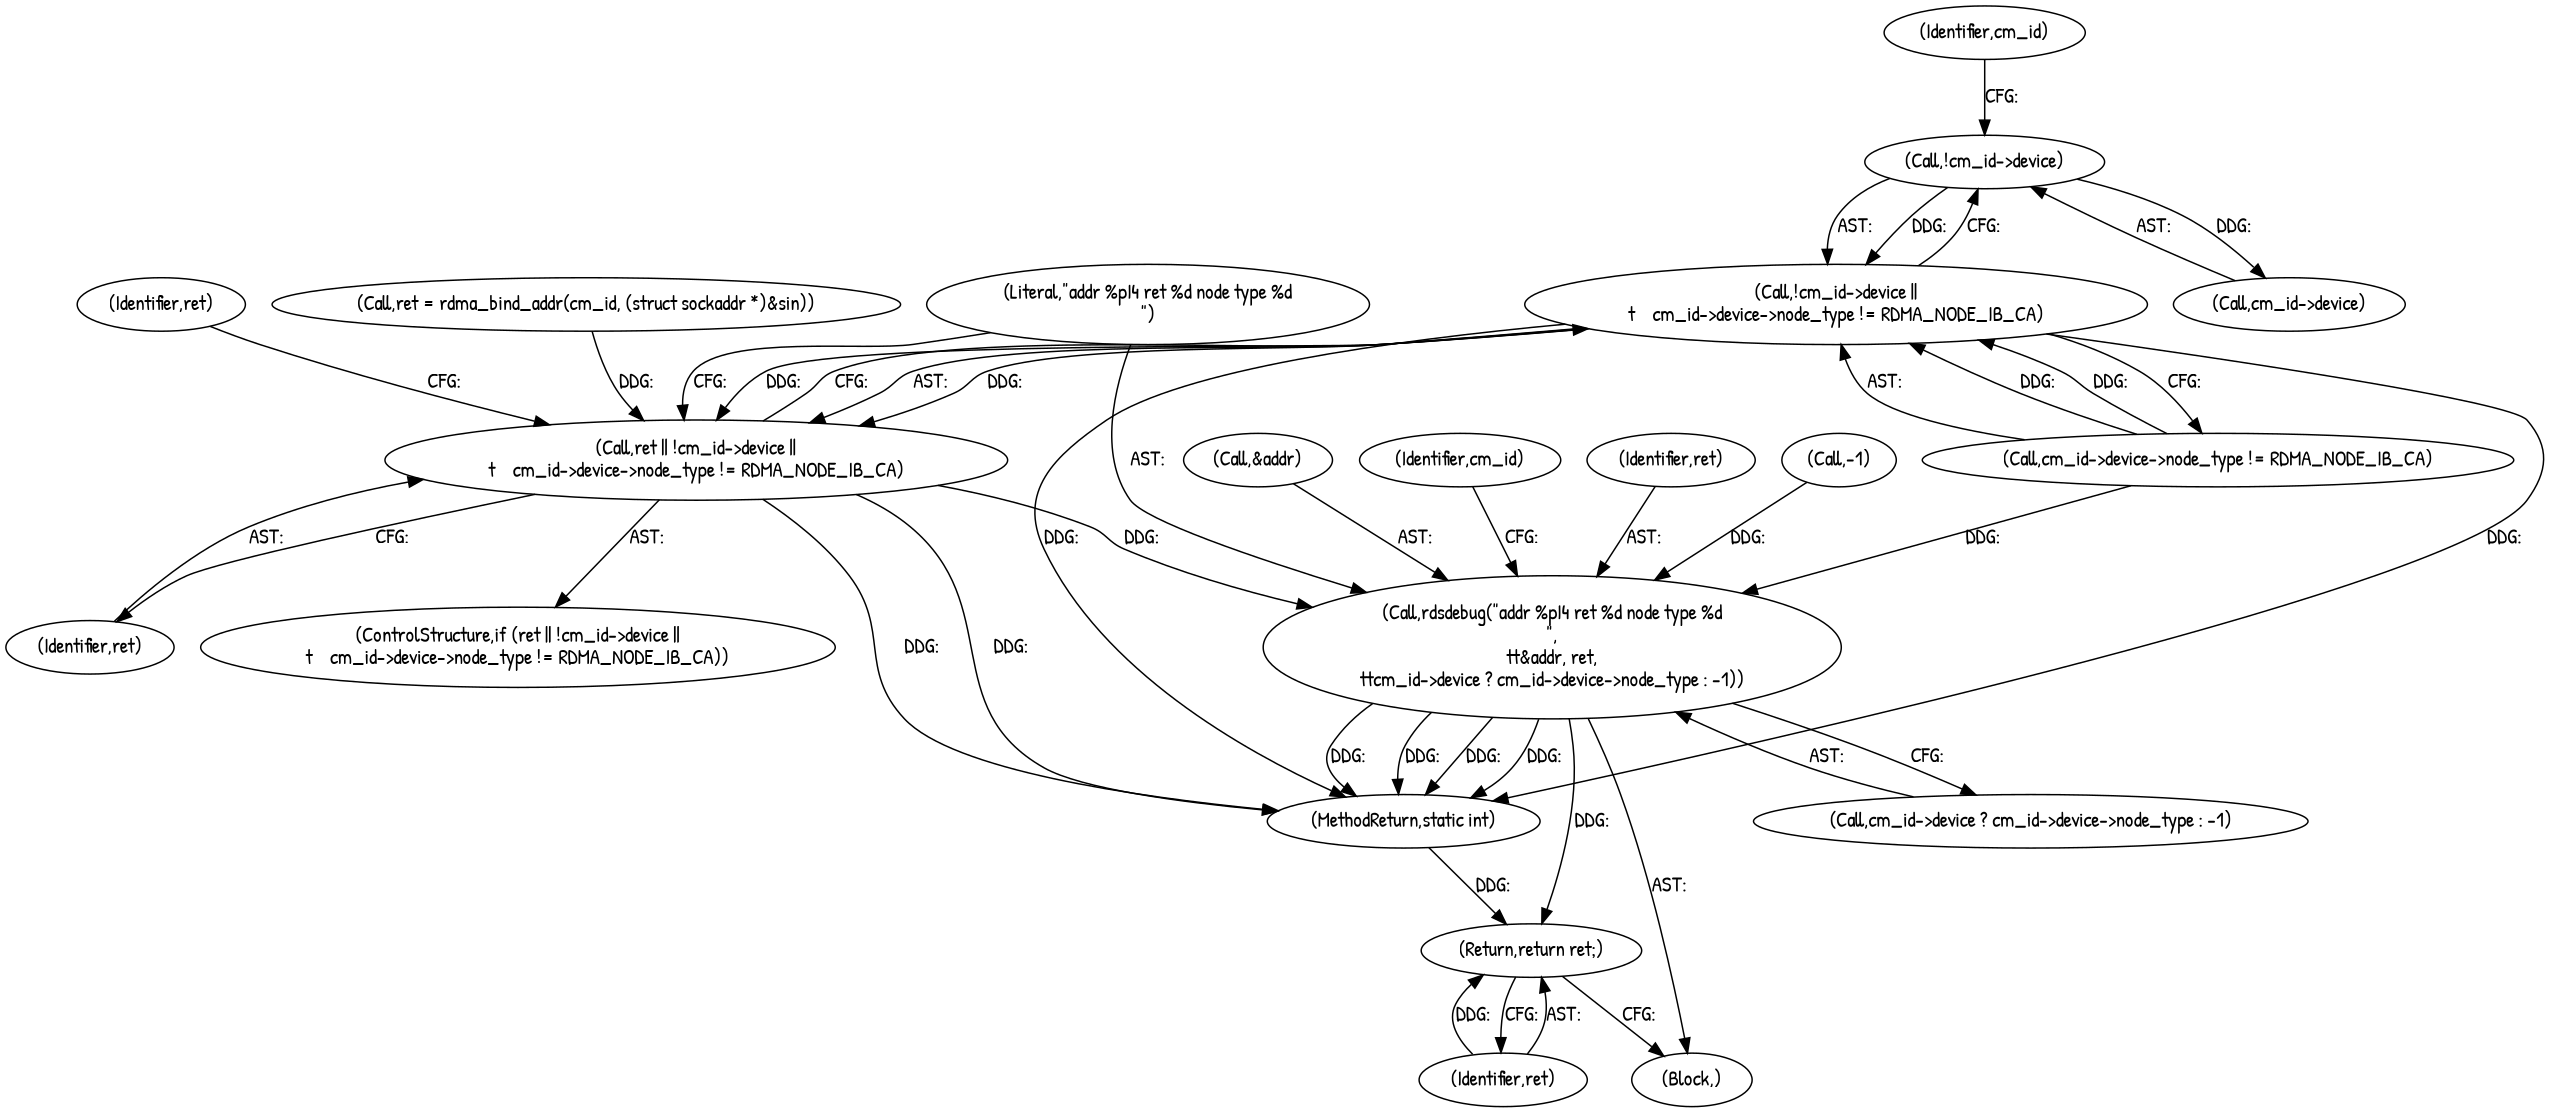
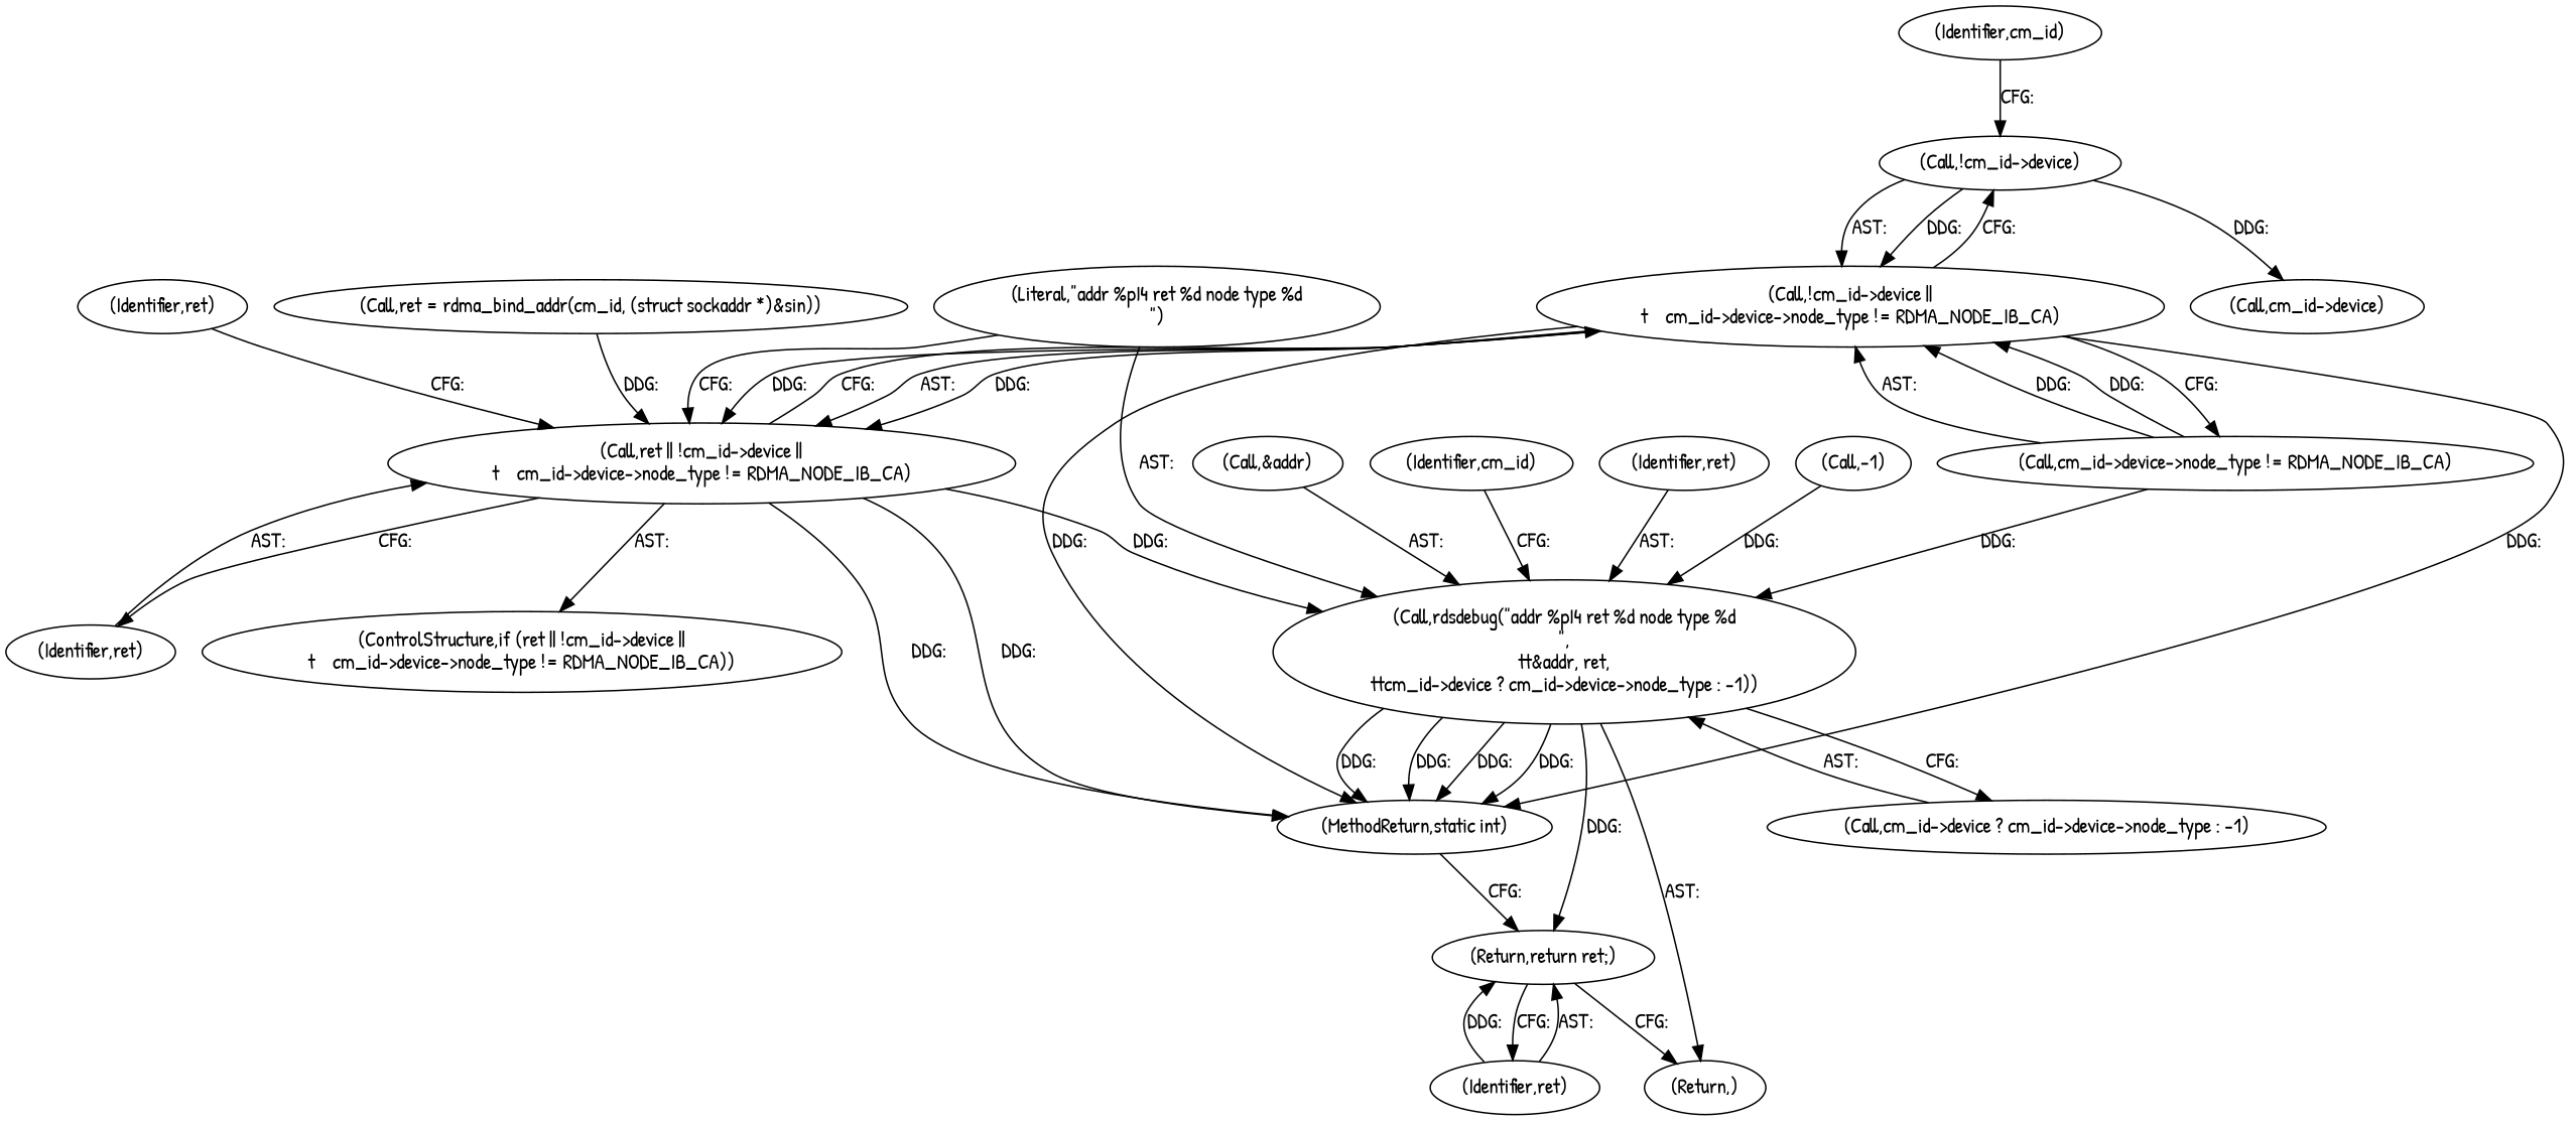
  digraph {
    fontname="Patrick Hand"
    node [fontname="Patrick Hand"]
    edge [fontname="Patrick Hand"]
    n1 [label="(Call,!cm_id->device)"]
    n2 [label="(Call,!cm_id->device ||\n\t    cm_id->device->node_type != RDMA_NODE_IB_CA)"]
    n3 [label="(Call,cm_id->device)"]
    n4 [label="(Call,ret || !cm_id->device ||\n\t    cm_id->device->node_type != RDMA_NODE_IB_CA)"]
    n5 [label="(Call,cm_id->device->node_type != RDMA_NODE_IB_CA)"]
    n6 [label="(MethodReturn,static int)"]
    n7 [label="(Call,rdsdebug(\"addr %pI4 ret %d node type %d\n\",\n\t\t&addr, ret,\n\t\tcm_id->device ? cm_id->device->node_type : -1))"]
    n8 [label="(Identifier,ret)"]
    n9 [label="(ControlStructure,if (ret || !cm_id->device ||\n\t    cm_id->device->node_type != RDMA_NODE_IB_CA))"]
    n10 [label="(Return,return ret;)"]
-   n11 [label="(Block,)"]
+   n11 [label="(Return,)"]
    n12 [label="(Call,cm_id->device ? cm_id->device->node_type : -1)"]
    n13 [label="(Identifier,ret)"]
    n14 [label="(Call,ret = rdma_bind_addr(cm_id, (struct sockaddr *)&sin))"]
    n15 [label="(Literal,\"addr %pI4 ret %d node type %d\n\")"]
    n16 [label="(Identifier,ret)"]
    n17 [label="(Call,&addr)"]
    n18 [label="(Identifier,cm_id)"]
    n19 [label="(Identifier,ret)"]
    n20 [label="(Identifier,cm_id)"]
    n21 [label="(Call,-1)"]
    n1 -> n2 [label="AST: "]
    n1 -> n2 [label="DDG: "]
    n1 -> n3 [label="DDG: "]
    n2 -> n1 [label="CFG: "]
    n2 -> n4 [label="AST: "]
    n2 -> n4 [label="DDG: "]
    n2 -> n4 [label="DDG: "]
    n2 -> n5 [label="CFG: "]
    n2 -> n6 [label="DDG: "]
    n2 -> n6 [label="DDG: "]
-   n3 -> n1 [label="AST: "]
    n4 -> n2 [label="CFG: "]
    n4 -> n6 [label="DDG: "]
    n4 -> n6 [label="DDG: "]
    n4 -> n7 [label="DDG: "]
    n4 -> n8 [label="CFG: "]
    n4 -> n9 [label="AST: "]
    n5 -> n2 [label="AST: "]
    n5 -> n2 [label="DDG: "]
    n5 -> n2 [label="DDG: "]
    n5 -> n7 [label="DDG: "]
-   n6 -> n10 [label="DDG: "]
+   n6 -> n10 [label="CFG: "]
    n7 -> n6 [label="DDG: "]
    n7 -> n6 [label="DDG: "]
    n7 -> n6 [label="DDG: "]
    n7 -> n6 [label="DDG: "]
    n7 -> n10 [label="DDG: "]
    n7 -> n11 [label="AST: "]
    n7 -> n12 [label="CFG: "]
    n8 -> n4 [label="AST: "]
    n10 -> n11 [label="CFG: "]
    n10 -> n13 [label="CFG: "]
    n12 -> n7 [label="AST: "]
    n13 -> n10 [label="AST: "]
    n13 -> n10 [label="DDG: "]
    n14 -> n4 [label="DDG: "]
    n15 -> n4 [label="CFG: "]
    n15 -> n7 [label="AST: "]
    n16 -> n4 [label="CFG: "]
    n17 -> n7 [label="AST: "]
    n18 -> n7 [label="CFG: "]
    n19 -> n7 [label="AST: "]
    n20 -> n1 [label="CFG: "]
    n21 -> n7 [label="DDG: "]
  }
